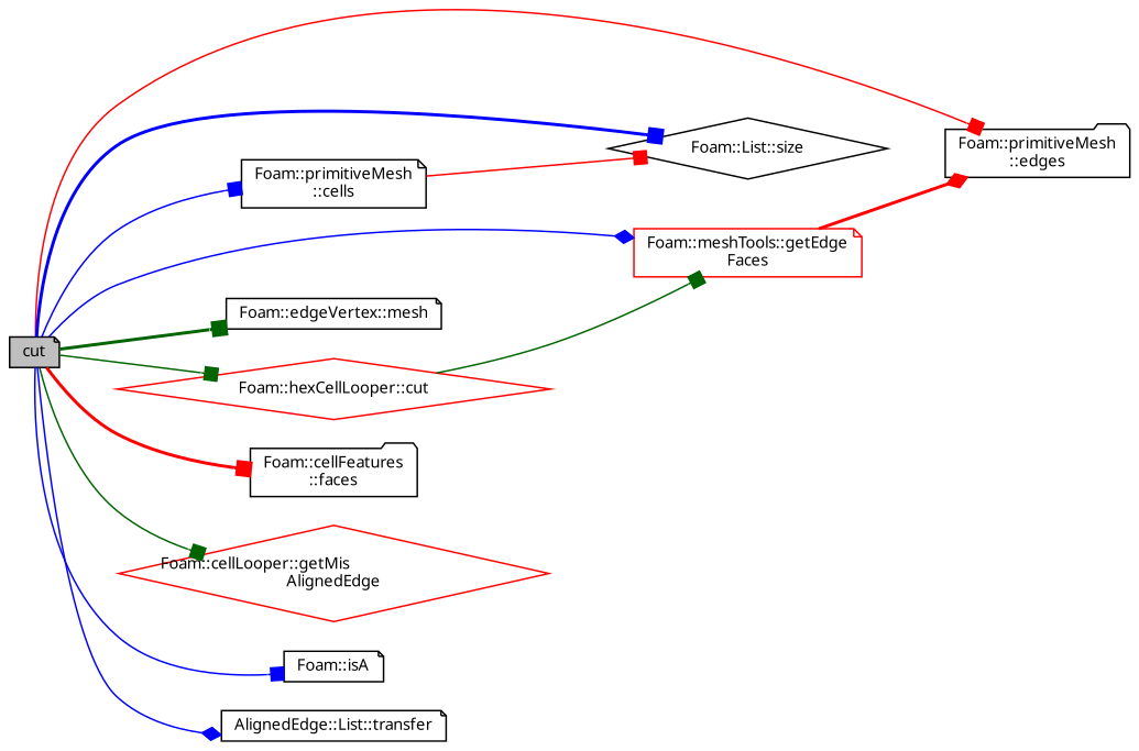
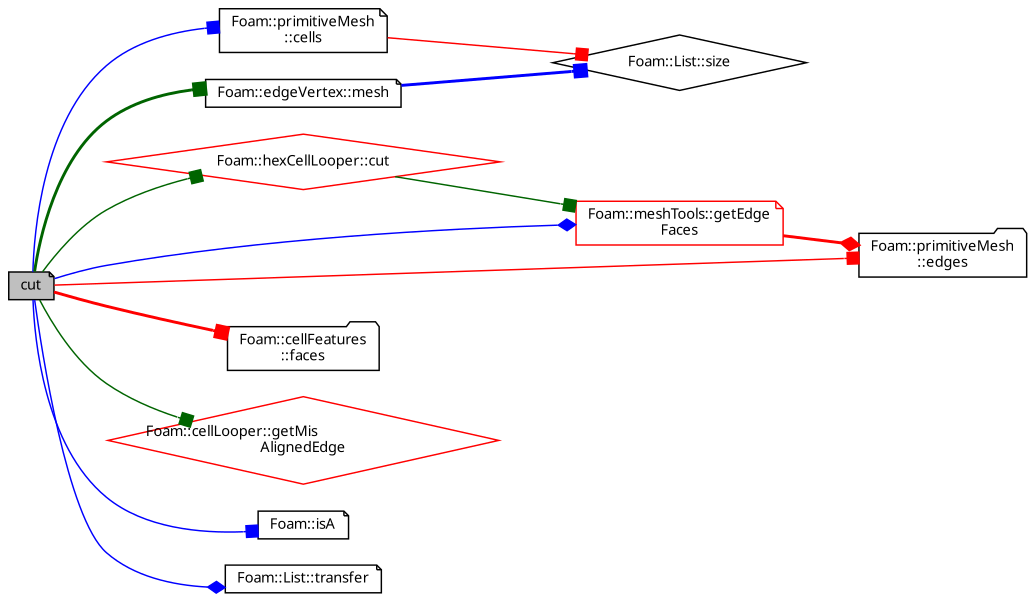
  digraph {
    fontname="Noto Sans"
    rankdir=LR
    node [color=black fontname="Noto Sans" fontsize=10 shape=note]
    edge [arrowhead=box color=blue fontname="Noto Sans" fontsize=10 labelfontname=Helvetica labelfontsize=10 style=solid]
    n1 [fillcolor=grey75 fontcolor=black height=0.2 label=cut style=filled width=0.4]
    n2 [height=0.2 label="Foam::primitiveMesh\l::cells" width=0.4]
    n3 [color=red height=0.2 label="Foam::hexCellLooper::cut" shape=diamond width=0.4]
    n4 [color=red height=0.2 label="Foam::meshTools::getEdge\lFaces" width=0.4]
    n5 [height=0.2 label="Foam::primitiveMesh\l::edges" shape=folder width=0.4]
    n6 [height=0.2 label="Foam::edgeVertex::mesh" width=0.4]
    n7 [height=0.2 label="Foam::List::size" shape=diamond width=0.4]
    n8 [height=0.2 label="Foam::cellFeatures\l::faces" shape=folder width=0.4]
    n9 [color=red height=0.2 label="Foam::cellLooper::getMis\lAlignedEdge" shape=diamond width=0.4]
    n10 [height=0.2 label="Foam::isA" width=0.4]
-   n11 [height=0.2 label="AlignedEdge::List::transfer" width=0.4]
+   n11 [height=0.2 label="Foam::List::transfer" width=0.4]
    n1 -> n2
    n1 -> n3 [color=darkgreen]
    n1 -> n4 [arrowhead=diamond]
    n1 -> n5 [color=red]
    n1 -> n6 [color=darkgreen style=bold]
-   n1 -> n7 [style=bold]
+   n6 -> n7 [style=bold]
    n1 -> n8 [color=red style=bold]
    n1 -> n9 [color=darkgreen]
    n1 -> n10
    n1 -> n11 [arrowhead=diamond]
    n2 -> n7 [color=red]
    n3 -> n4 [color=darkgreen]
    n4 -> n5 [arrowhead=diamond color=red style=bold]
  }
